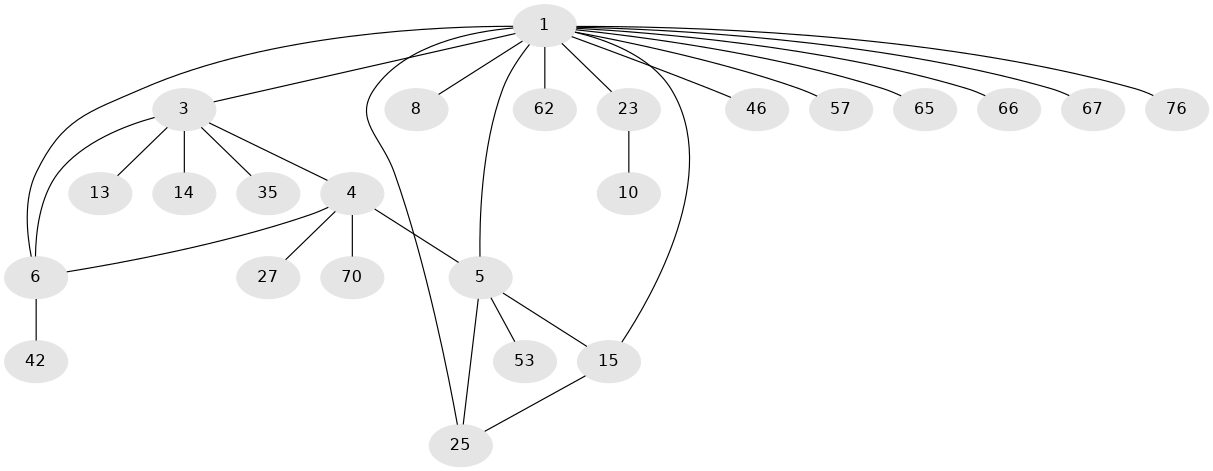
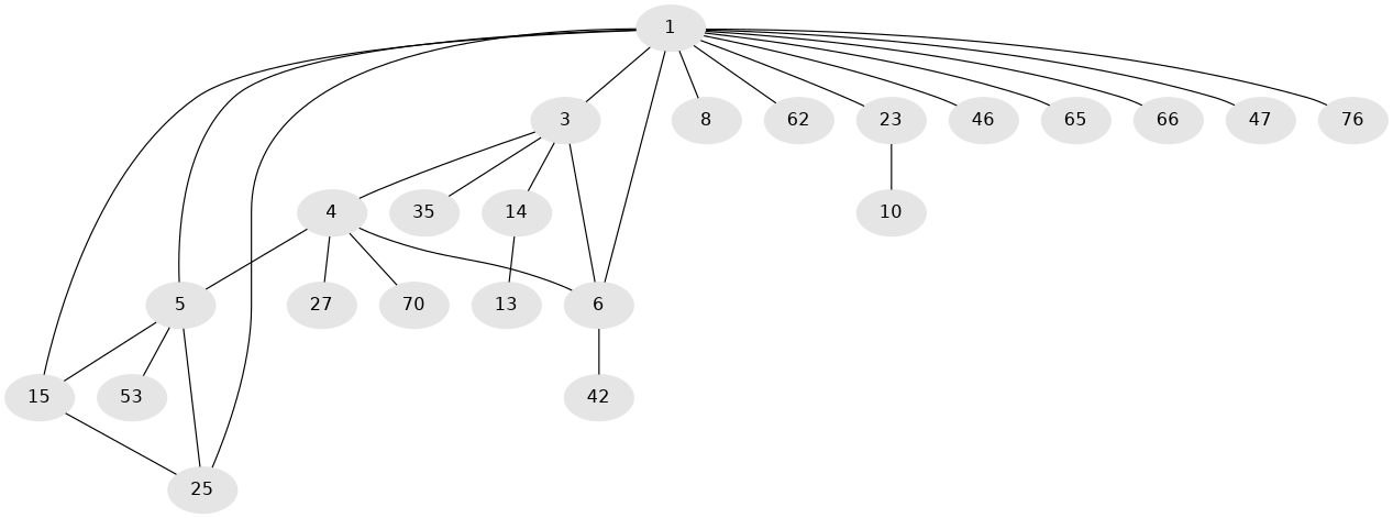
  graph {
    fontname="DejaVu Sans"
    node [color=gray90 fontname="DejaVu Sans" style=filled]
    edge [fontname="DejaVu Sans"]
    1 [super="+19+11+2+20"]
    3 [super="+17+33+47+7+37+40"]
    5 [super="+29+12+9"]
    6 [super="+51+18+16+28"]
    8
    15
    n7 [label=62]
    23 [super="+32"]
    25 [super="+30"]
    46
-   57 [super="+58"]
    65
    66
-   67
+   67 [label=47]
    76
    4
    13 [super="+36+55"]
    14
    35
    53
    42
    10
    27
    70
    1 -- 3 [weight=3]
    1 -- 5 [weight=2]
    1 -- 6
    1 -- 8
    1 -- 15
    1 -- n7
    1 -- 23
    1 -- 25
    1 -- 46
-   1 -- 57
    1 -- 65
    1 -- 66
    1 -- 67
    1 -- 76
    3 -- 6 [weight=5]
    3 -- 4 [weight=2]
-   3 -- 13
+   14 -- 13
    3 -- 14
    3 -- 35
    5 -- 15
    5 -- 25
    5 -- 53
    6 -- 42
    15 -- 25
    23 -- 10
    4 -- 5 [weight=2]
    4 -- 6 [weight=3]
    4 -- 27
    4 -- 70
  }
